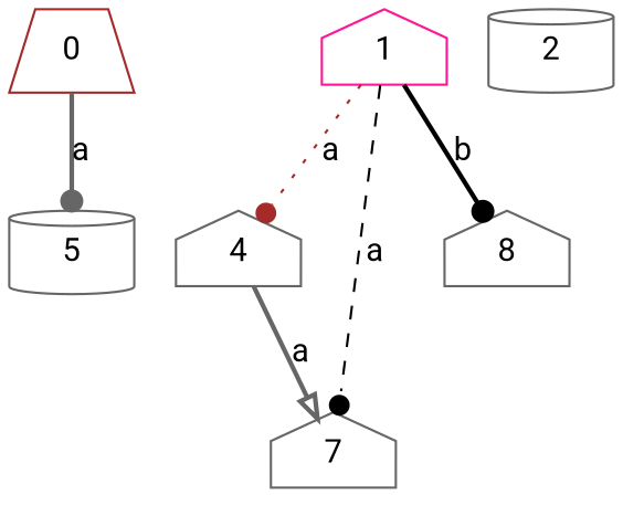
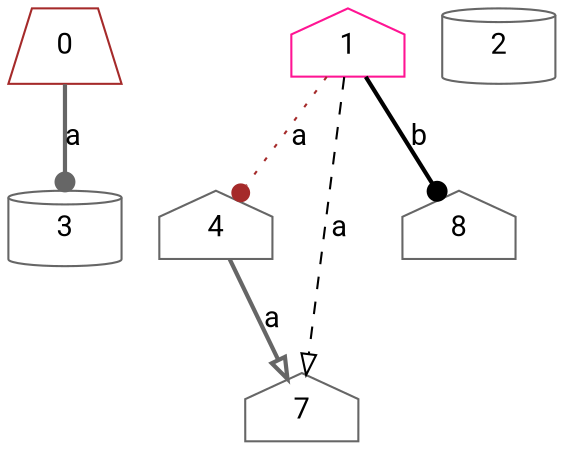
  strict digraph {
    fontname=Roboto
    node [color=gray40 fontname=Roboto shape=house]
    edge [arrowhead=dot color=gray40 fontname=Roboto style=bold]
    0 [color=brown shape=trapezium]
-   3 [shape=cylinder label=5]
+   3 [shape=cylinder]
    1 [color=deeppink]
    4
    n5 [label=7]
    8
    2 [shape=cylinder]
    0 -> 3 [label=a]
    1 -> 4 [color=brown label=a style=dotted]
-   1 -> n5 [color=black label=a style=dashed]
+   1 -> n5 [arrowhead=onormal color=black label=a style=dashed]
    1 -> 8 [color=black label=b]
    4 -> n5 [arrowhead=onormal label=a]
  }
